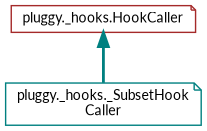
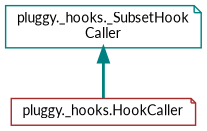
  digraph {
    rankdir=TB
    fontname=Lato
    node [fillcolor=white fontname=Lato fontsize=10 shape=note style=filled]
    n1 [color=brown height=0.2 label="pluggy._hooks.HookCaller" width=0.4]
    n2 [color=teal height=0.2 label="pluggy._hooks._SubsetHook\lCaller" width=0.4]
-   n1 -> n2 [color=teal dir=back fontname=Lato fontsize=10 labelfontname=Helvetica labelfontsize=10 style=bold]
+   n2 -> n1 [color=teal dir=back fontname=Lato fontsize=10 labelfontname=Helvetica labelfontsize=10 style=bold]
  }
